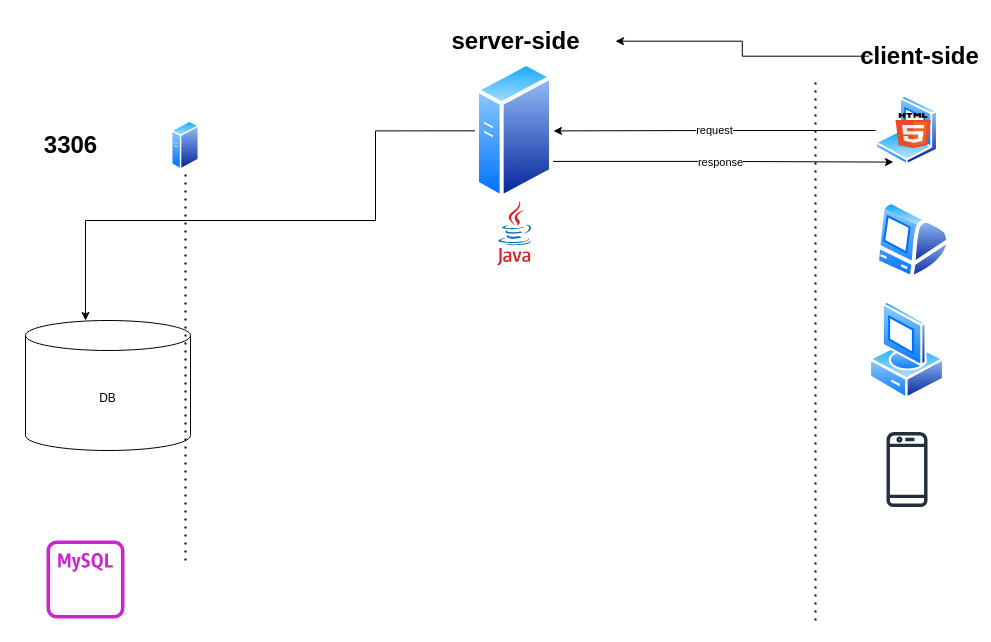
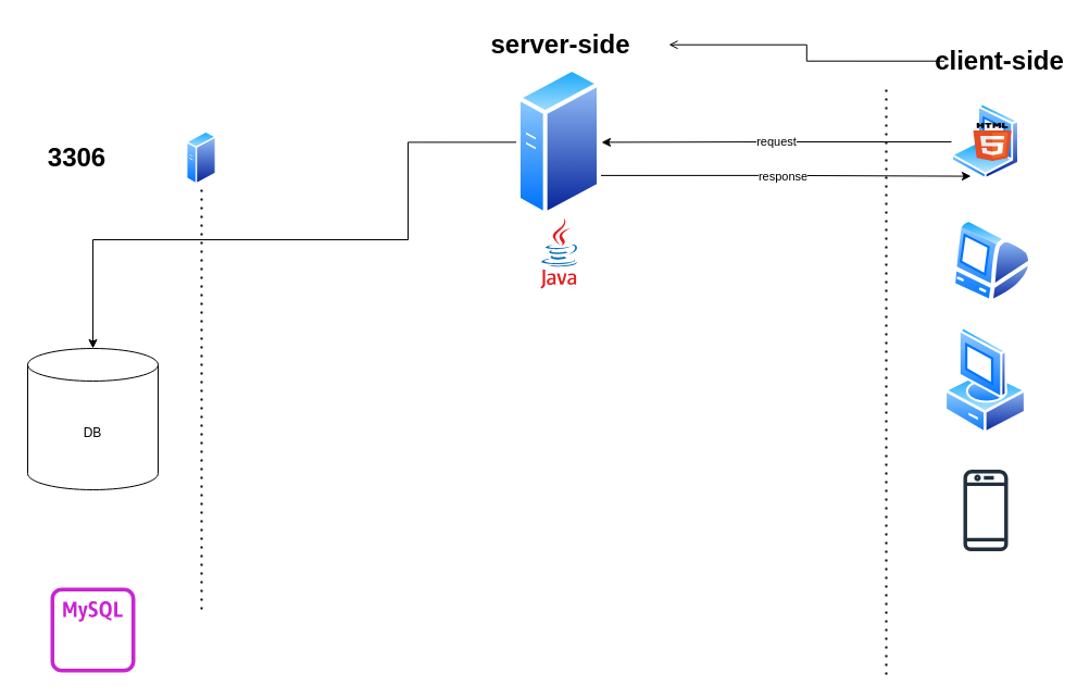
  <mxCell id="0" />
  <mxCell id="1" parent="0" />
- <mxCell id="2" value="DB" style="shape=cylinder3;whiteSpace=wrap;html=1;boundedLbl=1;backgroundOutline=1;size=15;" parent="1" vertex="1"><mxGeometry x="25" y="320" width="165" height="130" as="geometry" /></mxCell>
+ <mxCell id="2" value="DB" style="shape=cylinder3;whiteSpace=wrap;html=1;boundedLbl=1;backgroundOutline=1;size=15;" parent="1" vertex="1"><mxGeometry x="25" y="320" width="120" height="130" as="geometry" /></mxCell>
  <mxCell id="3" value="" style="endArrow=none;dashed=1;html=1;dashPattern=1 3;strokeWidth=2;rounded=0;" parent="1" target="5" edge="1"><mxGeometry width="50" height="50" relative="1" as="geometry"><mxPoint x="185" y="560" as="sourcePoint" /><mxPoint x="185" y="190" as="targetPoint" /></mxGeometry></mxCell>
  <mxCell id="4" value="3306" style="text;strokeColor=none;fillColor=none;html=1;fontSize=24;fontStyle=1;verticalAlign=middle;align=center;" parent="1" vertex="1"><mxGeometry x="20" y="125" width="100" height="40" as="geometry" /></mxCell>
  <mxCell id="5" value="" style="image;aspect=fixed;perimeter=ellipsePerimeter;html=1;align=center;shadow=0;dashed=0;spacingTop=3;image=img/lib/active_directory/generic_server.svg;" parent="1" vertex="1"><mxGeometry x="171" y="120" width="28.0" height="50" as="geometry" /></mxCell>
  <mxCell id="6" value="" style="sketch=0;outlineConnect=0;fontColor=#232F3E;gradientColor=none;fillColor=#C925D1;strokeColor=none;dashed=0;verticalLabelPosition=bottom;verticalAlign=top;align=center;html=1;fontSize=12;fontStyle=0;aspect=fixed;pointerEvents=1;shape=mxgraph.aws4.rds_mysql_instance_alt;" parent="1" vertex="1"><mxGeometry x="46" y="540" width="78" height="78" as="geometry" /></mxCell>
  <mxCell id="7" value="request" style="edgeStyle=orthogonalEdgeStyle;rounded=0;orthogonalLoop=1;jettySize=auto;html=1;exitX=0;exitY=0.5;exitDx=0;exitDy=0;" parent="1" source="8" target="15" edge="1"><mxGeometry relative="1" as="geometry" /></mxCell>
  <mxCell id="8" value="" style="image;aspect=fixed;perimeter=ellipsePerimeter;html=1;align=center;shadow=0;dashed=0;spacingTop=3;image=img/lib/active_directory/laptop_client.svg;" parent="1" vertex="1"><mxGeometry x="875" y="95" width="63" height="70" as="geometry" /></mxCell>
  <mxCell id="9" value="" style="image;aspect=fixed;perimeter=ellipsePerimeter;html=1;align=center;shadow=0;dashed=0;spacingTop=3;image=img/lib/active_directory/mac_client.svg;" parent="1" vertex="1"><mxGeometry x="875" y="200" width="75.2" height="80" as="geometry" /></mxCell>
  <mxCell id="10" value="" style="image;aspect=fixed;perimeter=ellipsePerimeter;html=1;align=center;shadow=0;dashed=0;spacingTop=3;image=img/lib/active_directory/vista_client.svg;" parent="1" vertex="1"><mxGeometry x="868.5" y="300" width="76" height="100" as="geometry" /></mxCell>
  <mxCell id="11" value="" style="sketch=0;outlineConnect=0;fontColor=#232F3E;gradientColor=none;fillColor=#232F3D;strokeColor=none;dashed=0;verticalLabelPosition=bottom;verticalAlign=top;align=center;html=1;fontSize=12;fontStyle=0;aspect=fixed;pointerEvents=1;shape=mxgraph.aws4.mobile_client;" parent="1" vertex="1"><mxGeometry x="886" y="430" width="41" height="78" as="geometry" /></mxCell>
  <mxCell id="12" value="" style="endArrow=none;dashed=1;html=1;dashPattern=1 3;strokeWidth=2;rounded=0;" parent="1" edge="1"><mxGeometry width="50" height="50" relative="1" as="geometry"><mxPoint x="815" y="620" as="sourcePoint" /><mxPoint x="815" y="80" as="targetPoint" /></mxGeometry></mxCell>
  <mxCell id="13" style="edgeStyle=orthogonalEdgeStyle;rounded=0;orthogonalLoop=1;jettySize=auto;html=1;exitX=0;exitY=0.5;exitDx=0;exitDy=0;" parent="1" source="15" target="2" edge="1"><mxGeometry relative="1" as="geometry"><Array as="points"><mxPoint x="375" y="130" /><mxPoint x="375" y="220" /><mxPoint x="85" y="220" /></Array></mxGeometry></mxCell>
  <mxCell id="14" value="response" style="edgeStyle=orthogonalEdgeStyle;rounded=0;orthogonalLoop=1;jettySize=auto;html=1;exitX=1;exitY=0.75;exitDx=0;exitDy=0;entryX=0.25;entryY=1;entryDx=0;entryDy=0;" parent="1" source="15" target="8" edge="1"><mxGeometry relative="1" as="geometry" /></mxCell>
  <mxCell id="15" value="" style="image;aspect=fixed;perimeter=ellipsePerimeter;html=1;align=center;shadow=0;dashed=0;spacingTop=3;image=img/lib/active_directory/generic_server.svg;" parent="1" vertex="1"><mxGeometry x="475" y="60.71" width="78" height="139.29" as="geometry" /></mxCell>
  <mxCell id="16" value="" style="dashed=0;outlineConnect=0;html=1;align=center;labelPosition=center;verticalLabelPosition=bottom;verticalAlign=top;shape=mxgraph.weblogos.java" parent="1" vertex="1"><mxGeometry x="496.8" y="200" width="34.4" height="65" as="geometry" /></mxCell>
  <mxCell id="17" value="" style="dashed=0;outlineConnect=0;html=1;align=center;labelPosition=center;verticalLabelPosition=bottom;verticalAlign=top;shape=mxgraph.weblogos.html5" parent="1" vertex="1"><mxGeometry x="895" y="112.5" width="35.2" height="35" as="geometry" /></mxCell>
- <mxCell id="18" style="edgeStyle=orthogonalEdgeStyle;rounded=0;orthogonalLoop=1;jettySize=auto;html=1;exitX=0;exitY=0.5;exitDx=0;exitDy=0;" edge="1" parent="1" source="19" target="20"><mxGeometry relative="1" as="geometry" /></mxCell>
+ <mxCell id="18" style="edgeStyle=orthogonalEdgeStyle;rounded=0;orthogonalLoop=1;jettySize=auto;html=1;exitX=0;exitY=0.5;exitDx=0;exitDy=0;endArrow=open;" edge="1" parent="1" source="19" target="20"><mxGeometry relative="1" as="geometry" /></mxCell>
  <mxCell id="19" value="client-side" style="text;strokeColor=none;fillColor=none;html=1;fontSize=24;fontStyle=1;verticalAlign=middle;align=center;" parent="1" vertex="1"><mxGeometry x="868.5" y="35.71" width="100" height="40" as="geometry" /></mxCell>
  <mxCell id="20" value="server-side" style="text;strokeColor=none;fillColor=none;html=1;fontSize=24;fontStyle=1;verticalAlign=middle;align=center;" parent="1" vertex="1"><mxGeometry x="415" y="20.71" width="200" height="40" as="geometry" /></mxCell>
